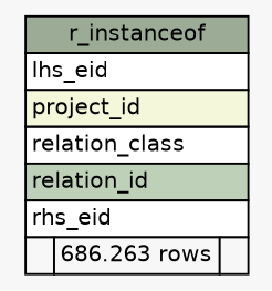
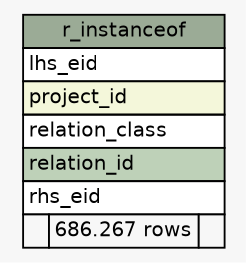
  digraph {
    bgcolor="#f7f7f7"
    fontname=Helvetica
    fontsize=11
    nodesep=0.18
    rankdir=RL
    ranksep=0.46
-   n1 [fontname=Helvetica fontsize=11 label=<     <TABLE BORDER="0" CELLBORDER="1" CELLSPACING="0" BGCOLOR="#ffffff">       <TR><TD COLSPAN="3" BGCOLOR="#9bab96" ALIGN="CENTER">r_instanceof</TD></TR>       <TR><TD PORT="lhs_eid" COLSPAN="3" ALIGN="LEFT">lhs_eid</TD></TR>       <TR><TD PORT="project_id" COLSPAN="3" BGCOLOR="#f4f7da" ALIGN="LEFT">project_id</TD></TR>       <TR><TD PORT="relation_class" COLSPAN="3" ALIGN="LEFT">relation_class</TD></TR>       <TR><TD PORT="relation_id" COLSPAN="3" BGCOLOR="#bed1b8" ALIGN="LEFT">relation_id</TD></TR>       <TR><TD PORT="rhs_eid" COLSPAN="3" ALIGN="LEFT">rhs_eid</TD></TR>       <TR><TD ALIGN="LEFT" BGCOLOR="#f7f7f7">  </TD><TD ALIGN="RIGHT" BGCOLOR="#f7f7f7">686.263 rows</TD><TD ALIGN="RIGHT" BGCOLOR="#f7f7f7">  </TD></TR>     </TABLE>> shape=plaintext]
+   n1 [fontname=Helvetica fontsize=11 label=<     <TABLE BORDER="0" CELLBORDER="1" CELLSPACING="0" BGCOLOR="#ffffff">       <TR><TD COLSPAN="3" BGCOLOR="#9bab96" ALIGN="CENTER">r_instanceof</TD></TR>       <TR><TD PORT="lhs_eid" COLSPAN="3" ALIGN="LEFT">lhs_eid</TD></TR>       <TR><TD PORT="project_id" COLSPAN="3" BGCOLOR="#f4f7da" ALIGN="LEFT">project_id</TD></TR>       <TR><TD PORT="relation_class" COLSPAN="3" ALIGN="LEFT">relation_class</TD></TR>       <TR><TD PORT="relation_id" COLSPAN="3" BGCOLOR="#bed1b8" ALIGN="LEFT">relation_id</TD></TR>       <TR><TD PORT="rhs_eid" COLSPAN="3" ALIGN="LEFT">rhs_eid</TD></TR>       <TR><TD ALIGN="LEFT" BGCOLOR="#f7f7f7">  </TD><TD ALIGN="RIGHT" BGCOLOR="#f7f7f7">686.267 rows</TD><TD ALIGN="RIGHT" BGCOLOR="#f7f7f7">  </TD></TR>     </TABLE>> shape=plaintext]
  }
